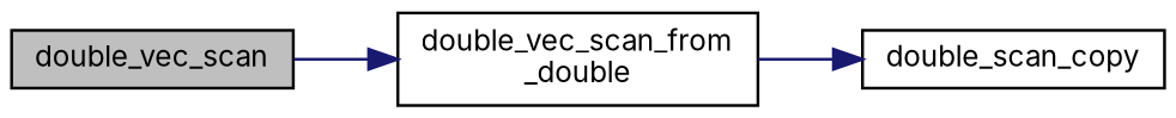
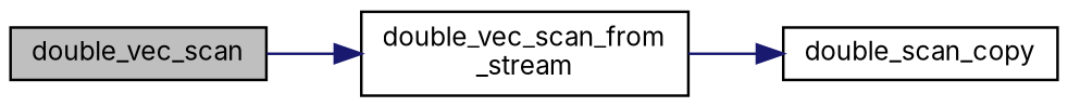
  digraph {
    fontname=Inter
    rankdir=LR
    node [color=black fillcolor=white fontname=Inter fontsize=10 shape=record style=filled]
    edge [color=midnightblue fontname=Inter fontsize=10 labelfontname=Helvetica labelfontsize=10 style=solid]
    n1 [fillcolor=grey75 fontcolor=black height=0.2 label=double_vec_scan width=0.4]
-   n2 [height=0.2 label="double_vec_scan_from\l_double" width=0.4]
+   n2 [height=0.2 label="double_vec_scan_from\l_stream" width=0.4]
    n3 [height=0.2 label=double_scan_copy width=0.4]
    n1 -> n2
    n2 -> n3
  }
